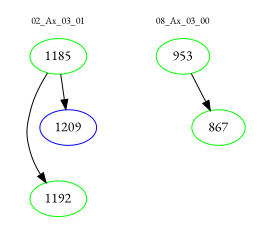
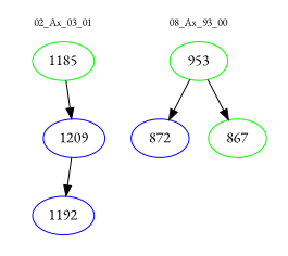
  digraph {
    fontname="EB Garamond"
    node [color=green fontname="EB Garamond"]
    edge [color=black fontname="EB Garamond"]
    n1 [label=1185]
-   n2 [label=1192]
+   n2 [color=blue label=1192]
    n3 [color=blue label=1209]
    n4 [label=953]
+   n5 [color=blue label=872]
    n6 [label=867]
    subgraph cluster_1 {
      color=white
      fontsize=10
      label="02_Ax_03_01"
      n1
      n2
      n3
    }
    subgraph cluster_2 {
      color=white
      fontsize=10
-     label="08_Ax_03_00"
+     label="08_Ax_93_00"
      n4
+     n5
      n6
    }
-   n1 -> n2
+   n3 -> n2
    n1 -> n3
+   n4 -> n5
    n4 -> n6
  }
